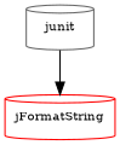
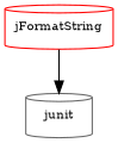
  digraph {
    node [fontsize=10.0 shape=cylinder]
    jFormatString [color=red]
    junit [color=gray40]
-   junit -> jFormatString [style=solid]
+   jFormatString -> junit [style=solid]
  }
